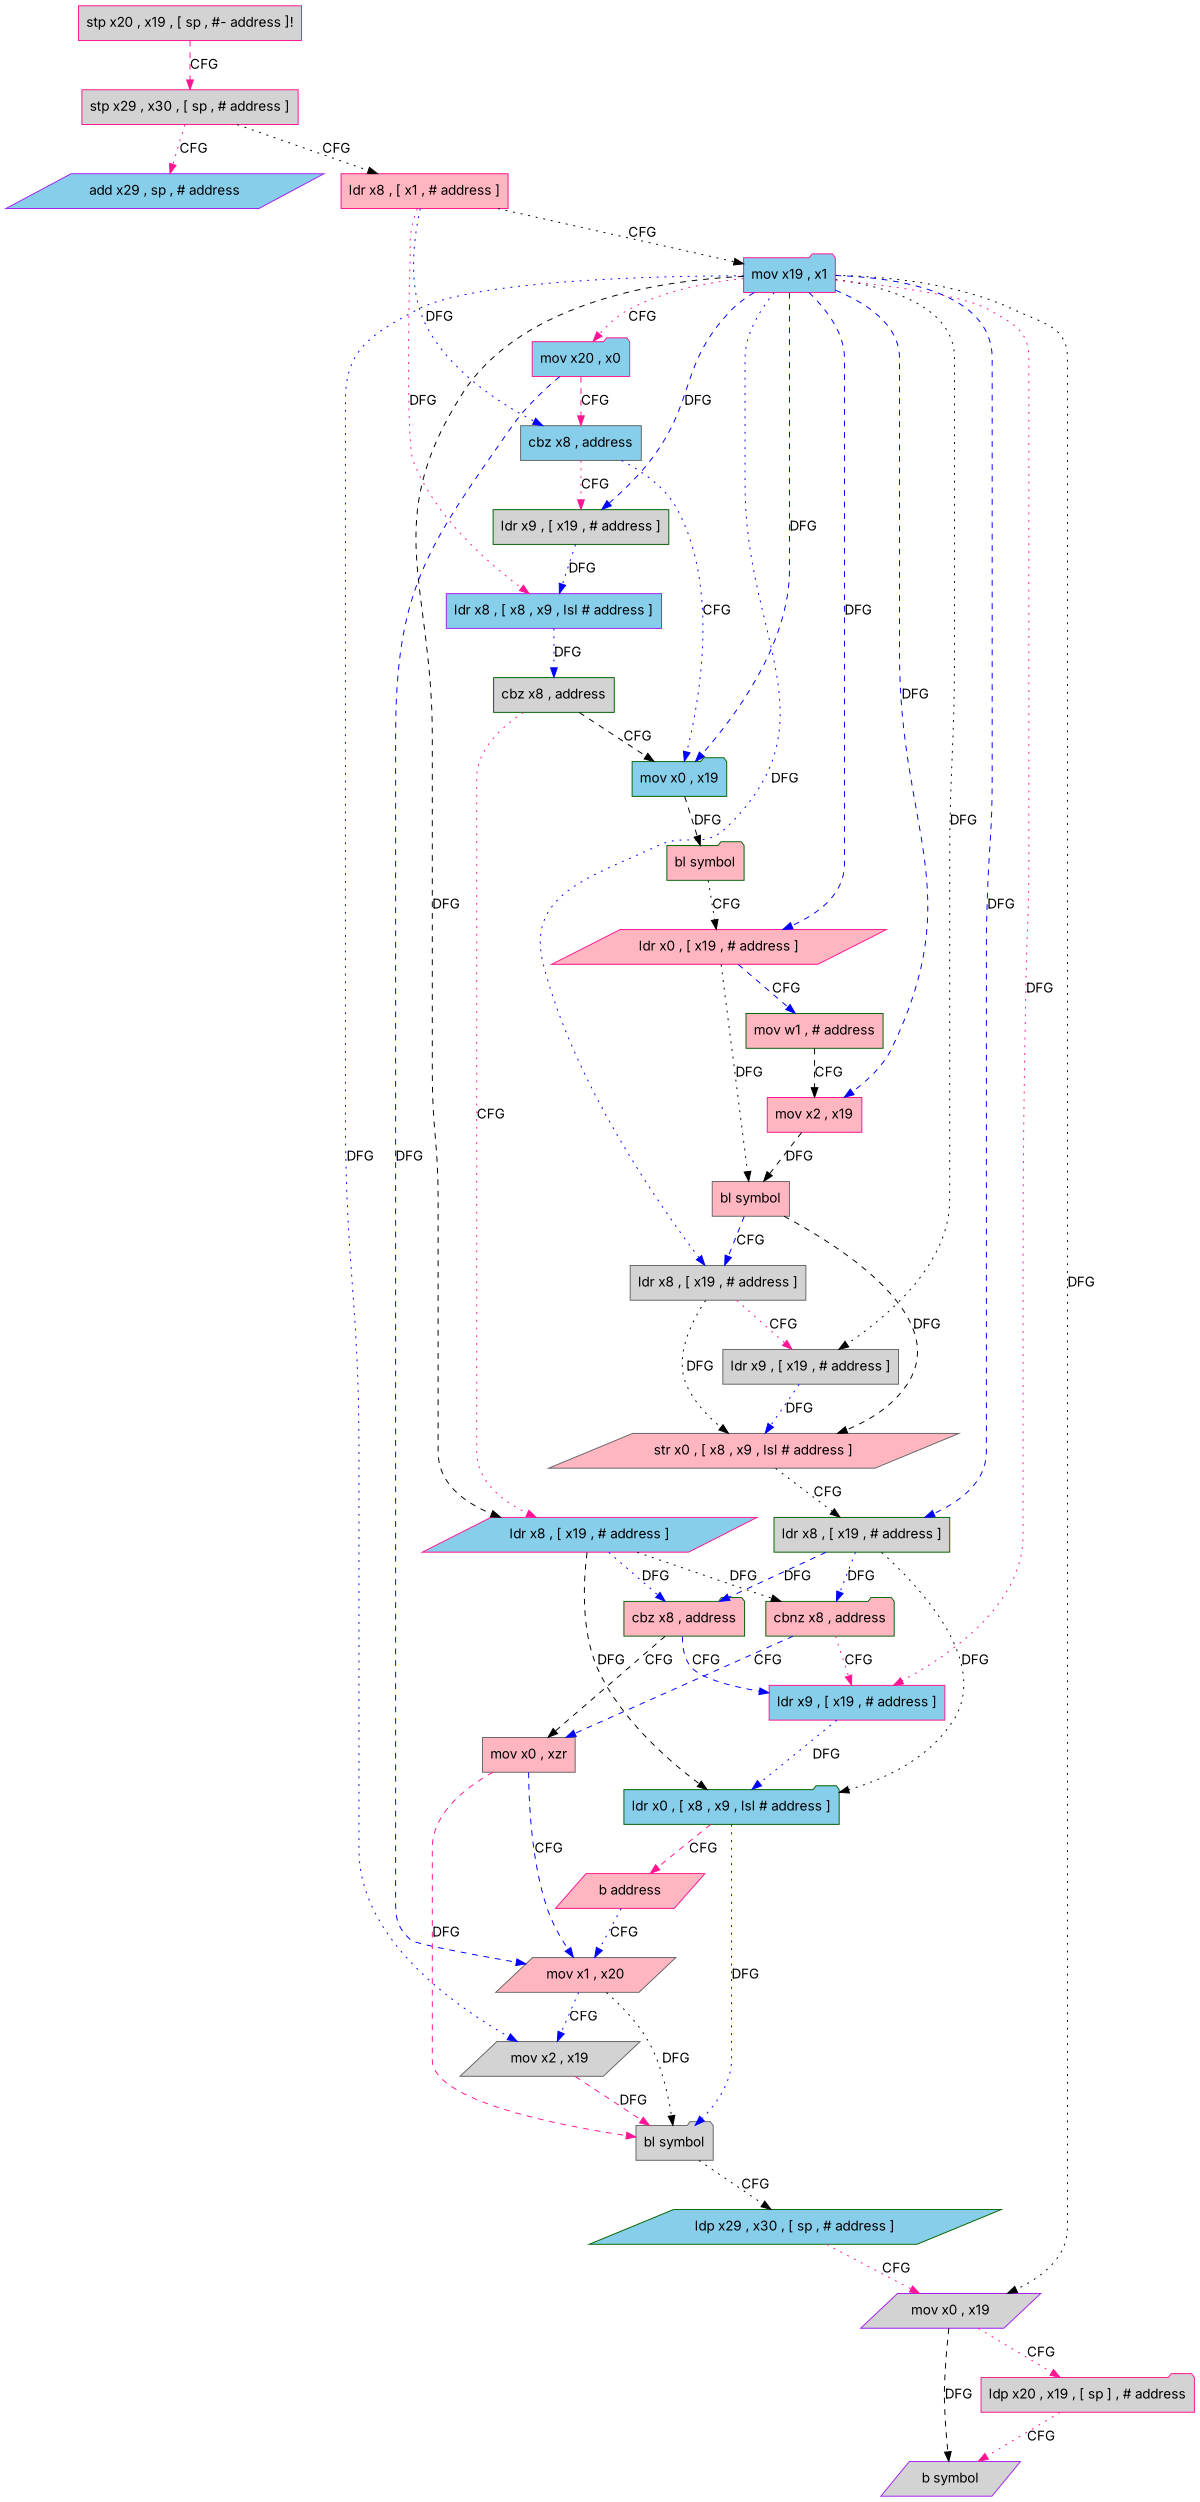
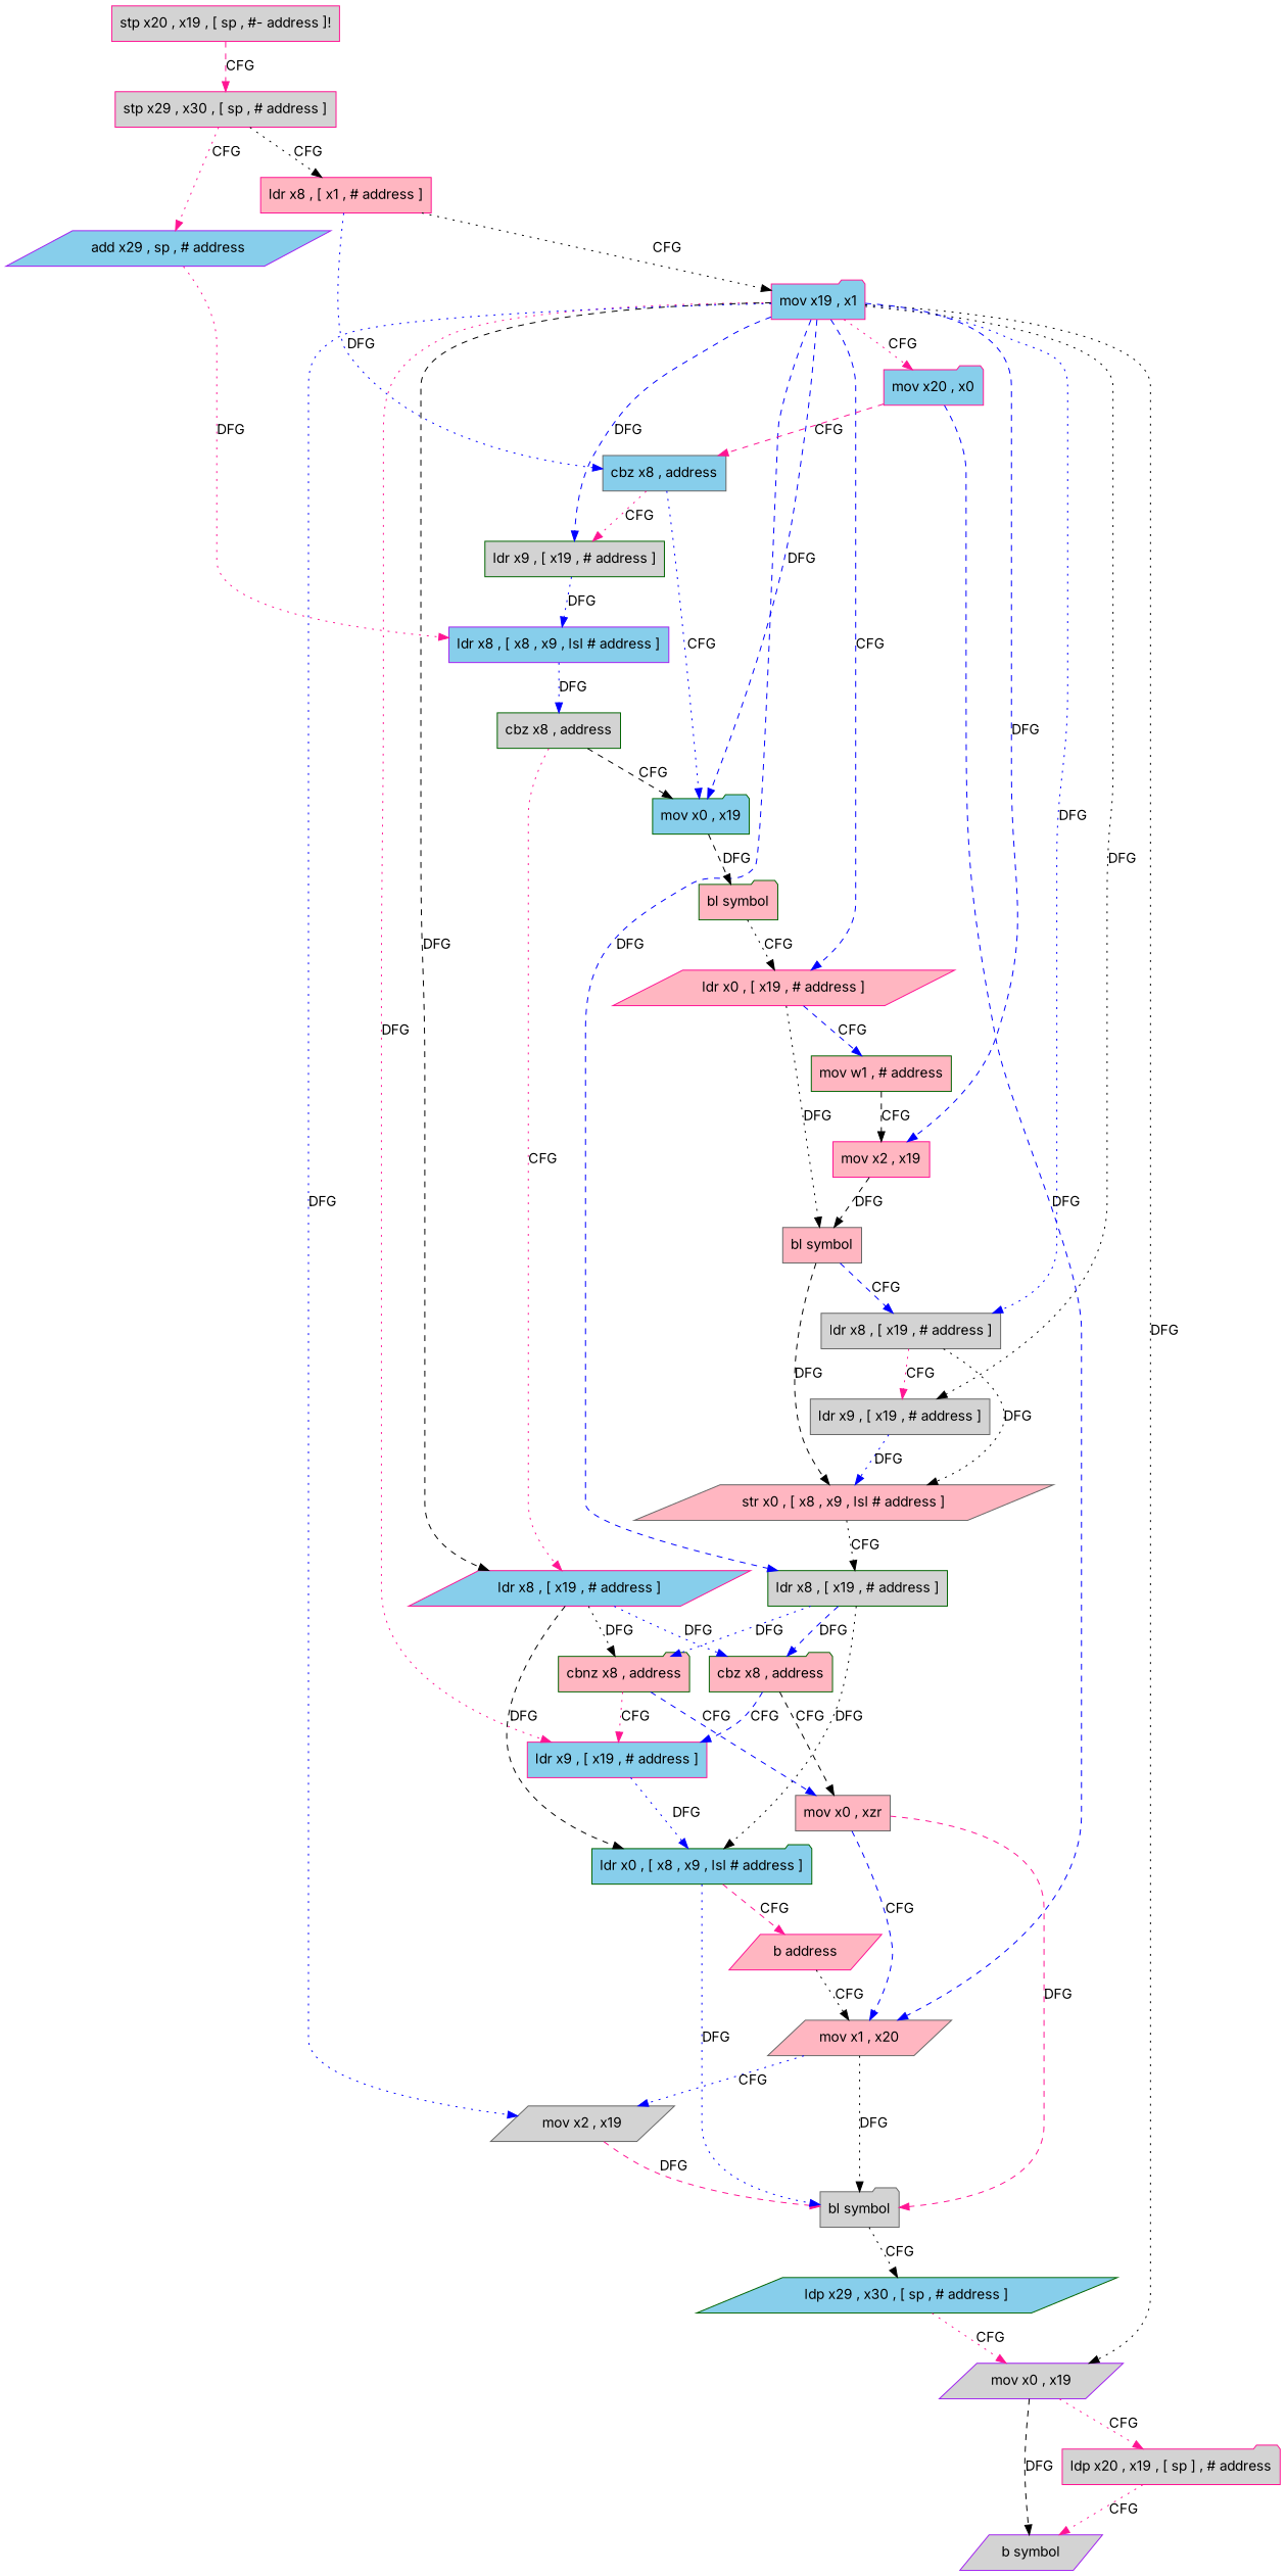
  digraph {
    fontname=Inter
    node [color=deeppink fillcolor=lightgrey fontname=Inter shape=box style=filled]
    edge [color=blue fontname=Inter style=dotted]
    n1 [label="stp x20 , x19 , [ sp , #- address ]!"]
    n2 [label="stp x29 , x30 , [ sp , # address ]"]
    n3 [color=purple fillcolor=skyblue label="add x29 , sp , # address" shape=parallelogram]
    n4 [fillcolor=lightpink label="ldr x8 , [ x1 , # address ]"]
    n5 [fillcolor=skyblue label="mov x19 , x1" shape=folder]
    n6 [color=gray40 fillcolor=skyblue label="cbz x8 , address"]
    n7 [color=purple fillcolor=skyblue label="ldr x8 , [ x8 , x9 , lsl # address ]"]
    n8 [fillcolor=skyblue label="mov x20 , x0" shape=folder]
    n9 [color=darkgreen fillcolor=skyblue label="mov x0 , x19" shape=folder]
    n10 [color=darkgreen label="ldr x9 , [ x19 , # address ]"]
    n11 [fillcolor=lightpink label="ldr x0 , [ x19 , # address ]" shape=parallelogram]
    n12 [fillcolor=lightpink label="mov x2 , x19"]
    n13 [color=gray40 label="ldr x8 , [ x19 , # address ]"]
    n14 [color=gray40 label="ldr x9 , [ x19 , # address ]"]
    n15 [color=darkgreen label="ldr x8 , [ x19 , # address ]"]
    n16 [fillcolor=skyblue label="ldr x9 , [ x19 , # address ]"]
    n17 [fillcolor=skyblue label="ldr x8 , [ x19 , # address ]" shape=parallelogram]
    n18 [color=gray40 label="mov x2 , x19" shape=parallelogram]
    n19 [color=purple label="mov x0 , x19" shape=parallelogram]
    n20 [color=darkgreen label="cbz x8 , address"]
    n21 [color=gray40 fillcolor=lightpink label="mov x1 , x20" shape=parallelogram]
    n22 [color=darkgreen fillcolor=lightpink label="bl symbol" shape=folder]
    n23 [color=darkgreen fillcolor=lightpink label="mov w1 , # address"]
    n24 [color=gray40 fillcolor=lightpink label="bl symbol"]
    n25 [color=gray40 fillcolor=lightpink label="str x0 , [ x8 , x9 , lsl # address ]" shape=parallelogram]
    n26 [color=darkgreen fillcolor=lightpink label="cbnz x8 , address" shape=folder]
    n27 [color=darkgreen fillcolor=skyblue label="ldr x0 , [ x8 , x9 , lsl # address ]" shape=folder]
    n28 [color=darkgreen fillcolor=lightpink label="cbz x8 , address" shape=folder]
    n29 [color=gray40 label="bl symbol" shape=folder]
    n30 [label="ldp x20 , x19 , [ sp ] , # address" shape=folder]
    n31 [color=purple label="b symbol" shape=parallelogram]
    n32 [color=gray40 fillcolor=lightpink label="mov x0 , xzr"]
    n33 [fillcolor=lightpink label="b address" shape=parallelogram]
    n34 [color=darkgreen fillcolor=skyblue label="ldp x29 , x30 , [ sp , # address ]" shape=parallelogram]
    n1 -> n2 [color=deeppink label=CFG style=dashed]
    n2 -> n3 [color=deeppink label=CFG]
    n2 -> n4 [color=black label=CFG]
    n4 -> n5 [color=black label=CFG]
    n4 -> n6 [label=DFG]
-   n4 -> n7 [color=deeppink label=DFG]
+   n3 -> n7 [color=deeppink label=DFG]
    n5 -> n8 [color=deeppink label=CFG]
    n5 -> n9 [label=DFG style=dashed]
    n5 -> n10 [label=DFG style=dashed]
-   n5 -> n11 [label=DFG style=dashed]
+   n5 -> n11 [label=CFG style=dashed]
    n5 -> n12 [label=DFG style=dashed]
    n5 -> n13 [label=DFG]
    n5 -> n14 [color=black label=DFG]
    n5 -> n15 [label=DFG style=dashed]
    n5 -> n16 [color=deeppink label=DFG]
    n5 -> n17 [color=black label=DFG style=dashed]
    n5 -> n18 [label=DFG]
    n5 -> n19 [color=black label=DFG]
    n6 -> n9 [label=CFG]
    n6 -> n10 [color=deeppink label=CFG]
    n7 -> n20 [label=DFG]
    n8 -> n6 [color=deeppink label=CFG style=dashed]
    n8 -> n21 [label=DFG style=dashed]
    n9 -> n22 [color=black label=DFG style=dashed]
    n10 -> n7 [label=DFG]
    n11 -> n23 [label=CFG style=dashed]
    n11 -> n24 [color=black label=DFG]
    n12 -> n24 [color=black label=DFG style=dashed]
    n13 -> n14 [color=deeppink label=CFG]
    n13 -> n25 [color=black label=DFG]
    n14 -> n25 [label=DFG]
    n15 -> n26 [label=DFG]
    n15 -> n27 [color=black label=DFG]
    n15 -> n28 [label=DFG style=dashed]
    n16 -> n27 [label=DFG]
    n17 -> n26 [color=black label=DFG]
    n17 -> n27 [color=black label=DFG style=dashed]
    n17 -> n28 [label=DFG]
    n18 -> n29 [color=deeppink label=DFG style=dashed]
    n19 -> n30 [color=deeppink label=CFG]
    n19 -> n31 [color=black label=DFG style=dashed]
    n20 -> n9 [color=black label=CFG style=dashed]
    n20 -> n17 [color=deeppink label=CFG]
    n21 -> n18 [label=CFG]
    n21 -> n29 [color=black label=DFG]
    n22 -> n11 [color=black label=CFG]
    n23 -> n12 [color=black label=CFG style=dashed]
    n24 -> n13 [label=CFG style=dashed]
    n24 -> n25 [color=black label=DFG style=dashed]
    n25 -> n15 [color=black label=CFG]
    n26 -> n16 [color=deeppink label=CFG]
    n26 -> n32 [label=CFG style=dashed]
    n27 -> n29 [label=DFG]
    n27 -> n33 [color=deeppink label=CFG style=dashed]
    n28 -> n16 [label=CFG style=dashed]
    n28 -> n32 [color=black label=CFG style=dashed]
    n29 -> n34 [color=black label=CFG]
    n30 -> n31 [color=deeppink label=CFG]
    n32 -> n21 [label=CFG style=dashed]
    n32 -> n29 [color=deeppink label=DFG style=dashed]
-   n33 -> n21 [label=CFG]
+   n33 -> n21 [color=black label=CFG]
    n34 -> n19 [color=deeppink label=CFG]
  }
